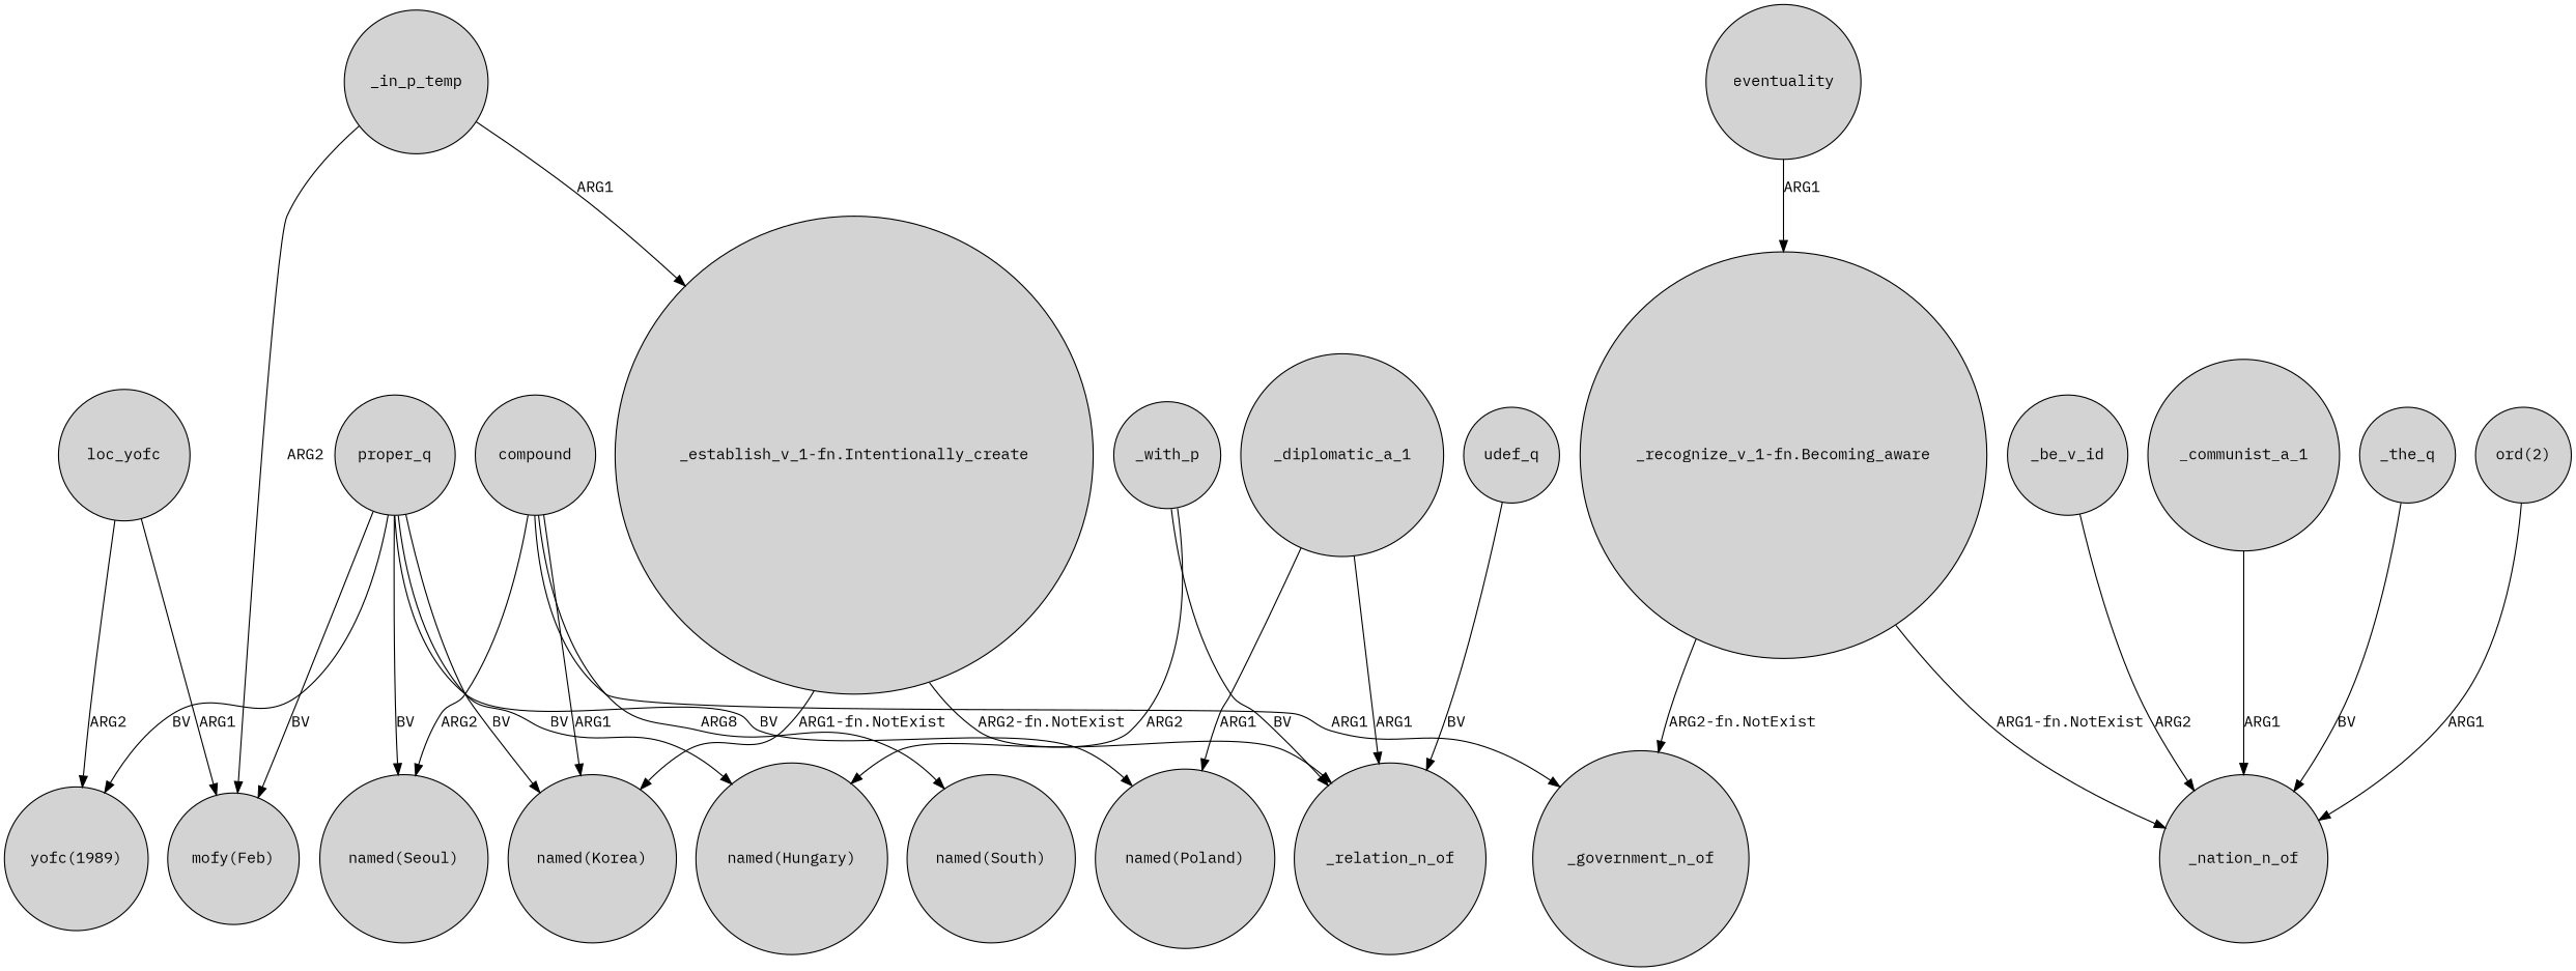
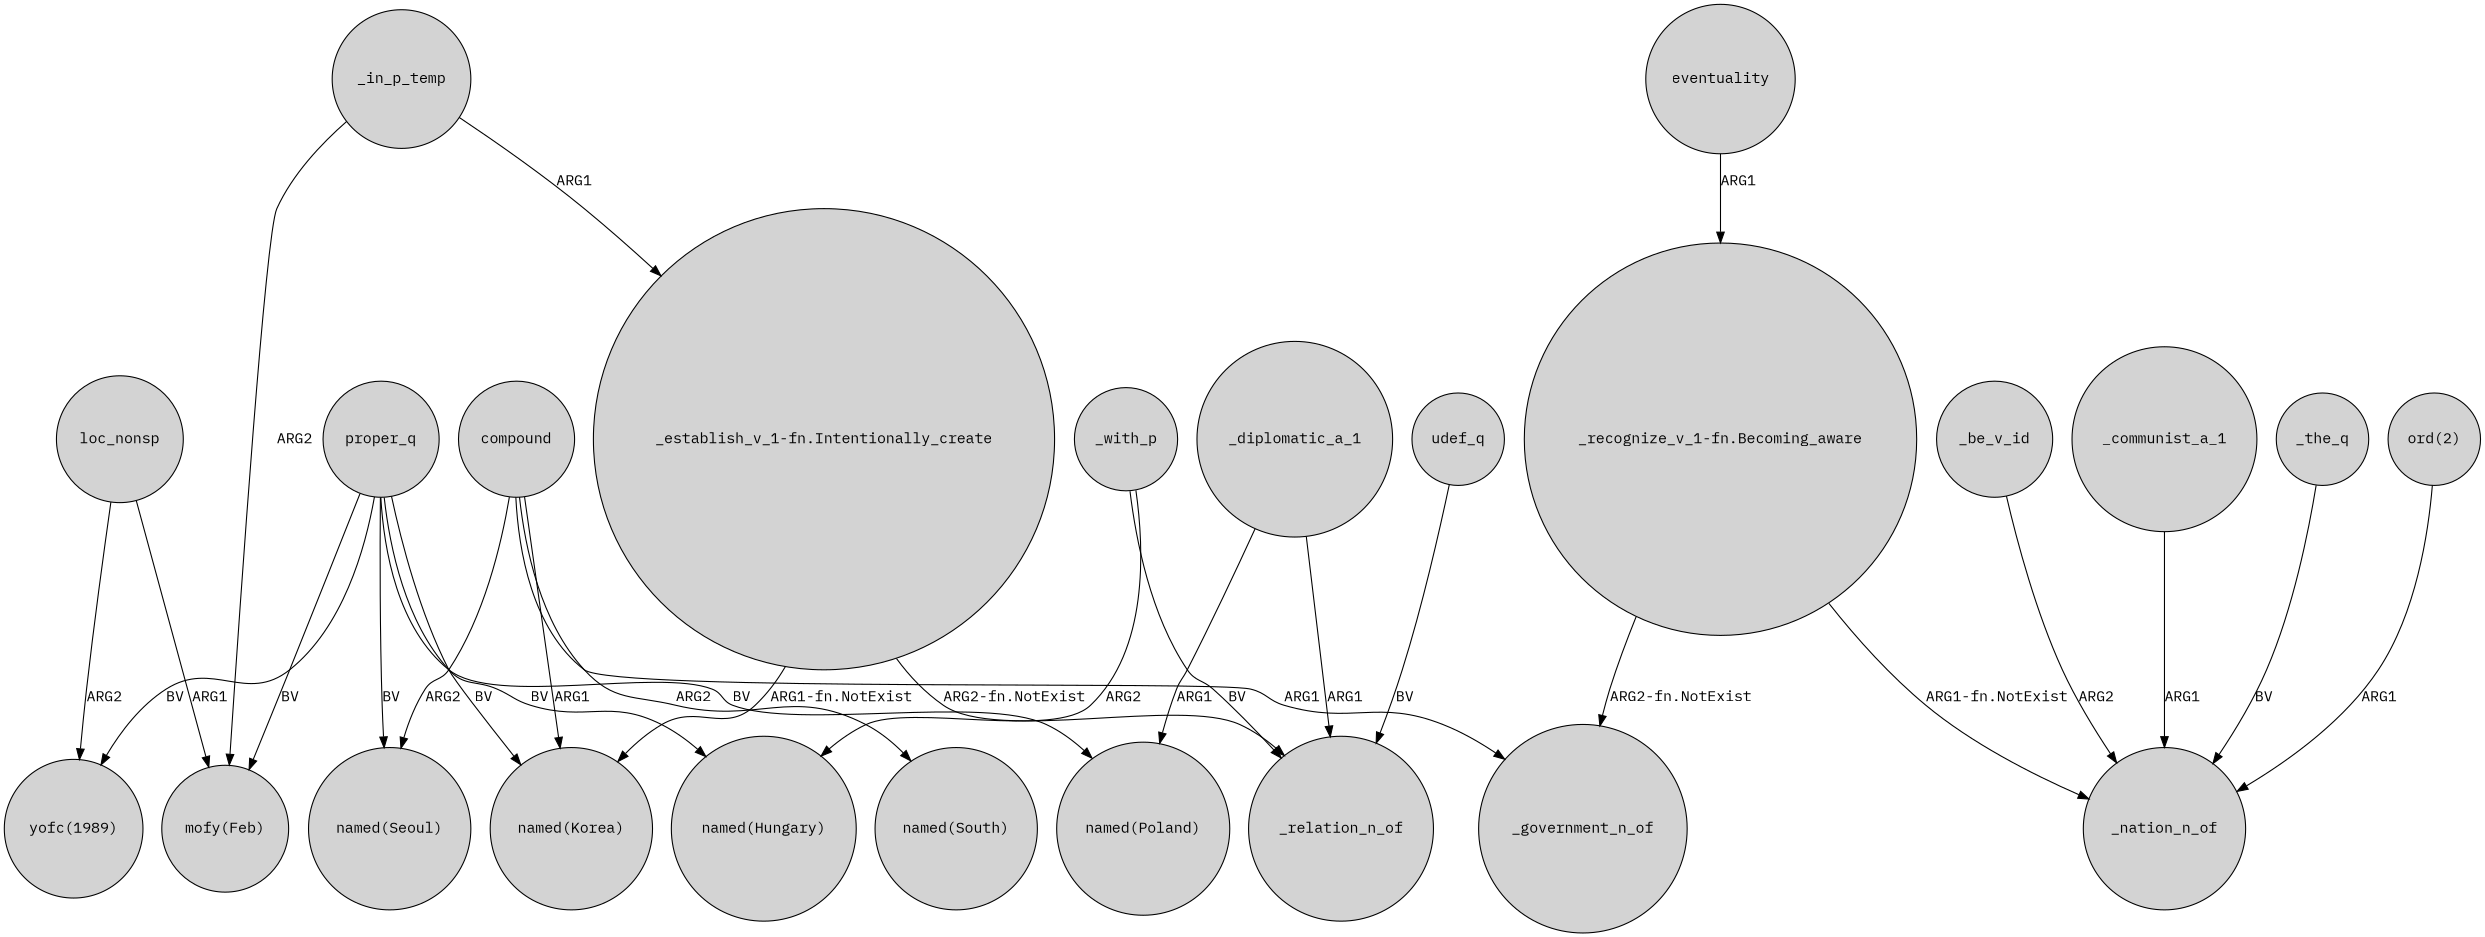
  digraph {
    fontname="IBM Plex Mono"
    node [fontname="IBM Plex Mono" shape=circle style=filled]
    edge [fontname="IBM Plex Mono"]
    compound
    "named(South)"
    "named(Seoul)"
    _government_n_of
    "named(Korea)"
    proper_q
    "named(Poland)"
    "mofy(Feb)"
    "yofc(1989)"
    "named(Hungary)"
    _be_v_id
    _nation_n_of
    udef_q
    _relation_n_of
    _with_p
    "_recognize_v_1-fn.Becoming_aware"
-   loc_nonsp [label=loc_yofc]
+   loc_nonsp
    "_establish_v_1-fn.Intentionally_create"
    _communist_a_1
    _diplomatic_a_1
    _the_q
    _in_p_temp
    eventuality
    "ord(2)"
-   compound -> "named(South)" [label=ARG8]
+   compound -> "named(South)" [label=ARG2]
    compound -> "named(Seoul)" [label=ARG2]
    compound -> _government_n_of [label=ARG1]
    compound -> "named(Korea)" [label=ARG1]
    proper_q -> "named(Seoul)" [label=BV]
    proper_q -> "named(Korea)" [label=BV]
    proper_q -> "named(Poland)" [label=BV]
    proper_q -> "mofy(Feb)" [label=BV]
    proper_q -> "yofc(1989)" [label=BV]
    proper_q -> "named(Hungary)" [label=BV]
    _be_v_id -> _nation_n_of [label=ARG2]
    udef_q -> _relation_n_of [label=BV]
    _with_p -> "named(Hungary)" [label=ARG2]
    _with_p -> _relation_n_of [label=BV]
    "_recognize_v_1-fn.Becoming_aware" -> _government_n_of [label="ARG2-fn.NotExist"]
    "_recognize_v_1-fn.Becoming_aware" -> _nation_n_of [label="ARG1-fn.NotExist"]
    loc_nonsp -> "mofy(Feb)" [label=ARG1]
    loc_nonsp -> "yofc(1989)" [label=ARG2]
    "_establish_v_1-fn.Intentionally_create" -> "named(Korea)" [label="ARG1-fn.NotExist"]
    "_establish_v_1-fn.Intentionally_create" -> _relation_n_of [label="ARG2-fn.NotExist"]
    _communist_a_1 -> _nation_n_of [label=ARG1]
    _diplomatic_a_1 -> "named(Poland)" [label=ARG1]
    _diplomatic_a_1 -> _relation_n_of [label=ARG1]
    _the_q -> _nation_n_of [label=BV]
    _in_p_temp -> "mofy(Feb)" [label=ARG2]
    _in_p_temp -> "_establish_v_1-fn.Intentionally_create" [label=ARG1]
    eventuality -> "_recognize_v_1-fn.Becoming_aware" [label=ARG1]
    "ord(2)" -> _nation_n_of [label=ARG1]
  }
